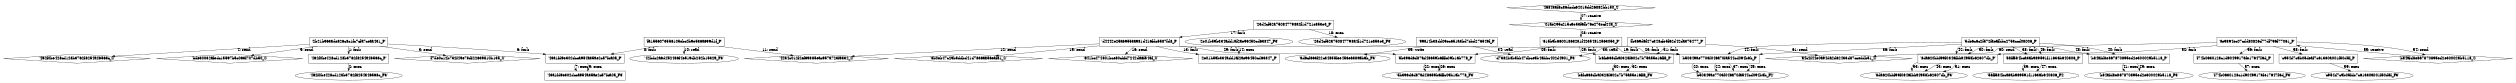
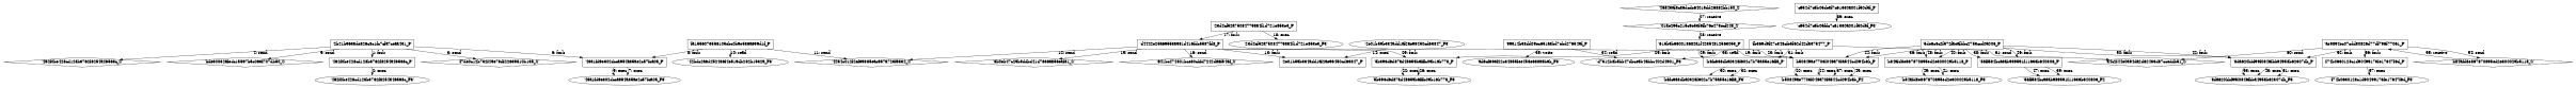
  digraph {
    engine=neato
    fixedsize=false
    fontsize=10
    nodesep=0.3
    rankdir=TB
    ranksep=0
    splines=true
    node [node_type=Process shape=box]
    "'2b21b963ade826c8c1fc7cfa7ceaa431_P'"
    "'462f0be428cd128b3762f8254a46568c_P'"
    "'f7de0c12b732f49e78df22639810b135_S'" [node_type=Socket shape=diamond]
    "'462f0be428cd128b3762f8254a46568c_S'" [node_type=Socket shape=diamond]
    "'bde30032afedc15597b5c063f707db50_S'" [node_type=Socket shape=diamond]
    "'43a1fd9e302dcca954a35ae2c57fca05_P'"
    "'462f0be428cd128b3762f8254a46568c_F3'" [node_type=File shape=ellipse]
-   "'43a1fd9e302dcca954a35ae2c57fca05_F3'" [node_type=File]
+   "'43a1fd9e302dcca954a35ae2c57fca05_F3'" [node_type=File shape=ellipse]
    "'fa1556073556105ebc0b9e536a699d1f_P'"
    "'42bdc2a6d452436f4e519db282b15329_F3'" [node_type=file shape=ellipse]
    "'4234c012f2ef69885eac957a723f9832_S'" [node_type=Socket shape=diamond]
    "'d4442e25a69553a981d416fdc5587fd8_P'"
    "'2e01b59b334add1af2ae96450cd63847_P'"
    "'3b0eb47c29b5ddbd41d7836aa56eaf81_S'" [node_type=Socket shape=diamond]
    "'641bc474801bce80cbfd7242da6f543f_S'" [node_type=Socket shape=diamond]
    "'b50849ae7703f046a70fa544cd094b6b_P'"
    "'5b396d6d87ad48659b6fffc09b16b778_P'"
    "'23d4cf52a750847798a4f1d721e853e3_P'"
    "'23d4cf52a750847798a4f1d721e853e3_F3'" [node_type=File shape=ellipse]
    "'b50849ae7703f046a70fa544cd094b6b_F2'" [node_type=File shape=ellipse]
    "'5b396d6d87ad48659b6fffc09b16b778_F3'" [node_type=File shape=ellipse]
    "'2e01b59b334add1af2ae96450cd63847_F3'" [node_type=File shape=ellipse]
    "'615b9b660018682a1f42354812563053_P'"
    "'b8fc668dba0328f602c7b75a55e16ff8_P'"
    "'b8fc668dba0328f602c7b75a55e16ff8_F3'" [node_type=File shape=ellipse]
    "'46843af8c86dcdc64015dd26882bb150_S'" [node_type=Socket shape=diamond]
    "'01ae295c215c9e53f9fb76e273ecf243_S'" [node_type=Socket shape=diamond]
    "'fb369d9f27c348cfe5f62d42da375477_P'"
-   "'d7382b8b5bb47dbce9b46bbc402d4901_F3'" [node_type=file shape=ellipse]
+   "'d7382b8b5bb47dbce9b46bbc402d4901_F3'" [node_type=file shape=ellipse label="'d7312b8b5bb47dbce9b46bbc402d4901_F3'"]
    "'a4c2f44e0a94da2d62433d87cceddb51_S'" [node_type=Socket shape=diamond]
    "'99a14b38dd09ec651a3bd7ebd276549f_P'"
    n32 [label="'ad6cf663f22c34855fee456e688a9b6b_F3'" node_type=file shape=ellipse]
    "'5de6c6c2f572faeafbbc2753ccd0a006_P'"
    "'58ff584bca3ab989591f11636b640806_P'"
    "'b84afd8e867870895ed2e300029b5118_P'"
    "'8da620bbf99f0846fbba4958b62307db_P'"
    "'58ff584bca3ab989591f11636b640806_F2'" [node_type=File shape=ellipse]
    "'b84afd8e867870895ed2e300029b5118_F3'" [node_type=File shape=ellipse]
    "'8da620bbf99f0846fbba4958b62307db_F3'" [node_type=File shape=ellipse]
    "'ae9894ec07cdd80826d77df796f77061_P'"
    "'b84afd8e867870895ed2e300029b5118_S'" [node_type=Socket shape=diamond]
    "'f74b0630128c1d90499173fe17647f6d_P'"
    "'c954d7c9b05deaf7c61330a001f50d5f_P'"
    "'f74b0630128c1d90499173fe17647f6d_F3'" [node_type=File shape=ellipse]
    n45 [label="'c954d7c9b05fdc7c61330a001f50d5f_F3'" node_type=File shape=ellipse]
    "'2b21b963ade826c8c1fc7cfa7ceaa431_P'" -> "'462f0be428cd128b3762f8254a46568c_P'" [label="1: fork"]
    "'2b21b963ade826c8c1fc7cfa7ceaa431_P'" -> "'f7de0c12b732f49e78df22639810b135_S'" [label="3: send"]
    "'2b21b963ade826c8c1fc7cfa7ceaa431_P'" -> "'462f0be428cd128b3762f8254a46568c_S'" [label="4: send"]
    "'2b21b963ade826c8c1fc7cfa7ceaa431_P'" -> "'bde30032afedc15597b5c063f707db50_S'" [label="5: send"]
    "'2b21b963ade826c8c1fc7cfa7ceaa431_P'" -> "'43a1fd9e302dcca954a35ae2c57fca05_P'" [label="6: fork"]
    "'462f0be428cd128b3762f8254a46568c_P'" -> "'462f0be428cd128b3762f8254a46568c_F3'" [label="2: exec"]
    "'43a1fd9e302dcca954a35ae2c57fca05_P'" -> "'43a1fd9e302dcca954a35ae2c57fca05_F3'" [label="7: exec"]
    "'43a1fd9e302dcca954a35ae2c57fca05_P'" -> "'43a1fd9e302dcca954a35ae2c57fca05_F3'" [label="9: exec"]
    "'fa1556073556105ebc0b9e536a699d1f_P'" -> "'43a1fd9e302dcca954a35ae2c57fca05_P'" [label="8: fork"]
    "'fa1556073556105ebc0b9e536a699d1f_P'" -> "'42bdc2a6d452436f4e519db282b15329_F3'" [label="10: read"]
    "'fa1556073556105ebc0b9e536a699d1f_P'" -> "'4234c012f2ef69885eac957a723f9832_S'" [label="11: send"]
    "'d4442e25a69553a981d416fdc5587fd8_P'" -> "'4234c012f2ef69885eac957a723f9832_S'" [label="12: send"]
    "'d4442e25a69553a981d416fdc5587fd8_P'" -> "'2e01b59b334add1af2ae96450cd63847_P'" [label="13: fork"]
    "'d4442e25a69553a981d416fdc5587fd8_P'" -> "'3b0eb47c29b5ddbd41d7836aa56eaf81_S'" [label="15: send"]
    "'d4442e25a69553a981d416fdc5587fd8_P'" -> "'641bc474801bce80cbfd7242da6f543f_S'" [label="16: send"]
    "'d4442e25a69553a981d416fdc5587fd8_P'" -> "'b50849ae7703f046a70fa544cd094b6b_P'" [label="19: fork"]
    "'d4442e25a69553a981d416fdc5587fd8_P'" -> "'5b396d6d87ad48659b6fffc09b16b778_P'" [label="29: fork"]
    "'b50849ae7703f046a70fa544cd094b6b_P'" -> "'b50849ae7703f046a70fa544cd094b6b_F2'" [label="20: exec"]
    "'b50849ae7703f046a70fa544cd094b6b_P'" -> "'b50849ae7703f046a70fa544cd094b6b_F2'" [label="24: exec"]
    "'b50849ae7703f046a70fa544cd094b6b_P'" -> "'b50849ae7703f046a70fa544cd094b6b_F2'" [label="37: exec"]
    "'b50849ae7703f046a70fa544cd094b6b_P'" -> "'b50849ae7703f046a70fa544cd094b6b_F2'" [label="45: exec"]
    "'5b396d6d87ad48659b6fffc09b16b778_P'" -> "'5b396d6d87ad48659b6fffc09b16b778_F3'" [label="22: exec"]
    "'5b396d6d87ad48659b6fffc09b16b778_P'" -> "'5b396d6d87ad48659b6fffc09b16b778_F3'" [label="26: exec"]
    "'23d4cf52a750847798a4f1d721e853e3_P'" -> "'d4442e25a69553a981d416fdc5587fd8_P'" [label="17: fork"]
    "'23d4cf52a750847798a4f1d721e853e3_P'" -> "'23d4cf52a750847798a4f1d721e853e3_F3'" [label="18: exec"]
    "'2e01b59b334add1af2ae96450cd63847_F3'" -> "'2e01b59b334add1af2ae96450cd63847_P'" [label="14: exec"]
    "'615b9b660018682a1f42354812563053_P'" -> "'b50849ae7703f046a70fa544cd094b6b_P'" [label="23: fork"]
    "'615b9b660018682a1f42354812563053_P'" -> "'5b396d6d87ad48659b6fffc09b16b778_P'" [label="25: fork"]
    "'615b9b660018682a1f42354812563053_P'" -> "'b8fc668dba0328f602c7b75a55e16ff8_P'" [label="29: fork"]
    "'b8fc668dba0328f602c7b75a55e16ff8_P'" -> "'b8fc668dba0328f602c7b75a55e16ff8_F3'" [label="30: exec"]
    "'b8fc668dba0328f602c7b75a55e16ff8_P'" -> "'b8fc668dba0328f602c7b75a55e16ff8_F3'" [label="32: exec"]
    "'46843af8c86dcdc64015dd26882bb150_S'" -> "'01ae295c215c9e53f9fb76e273ecf243_S'" [label="27: receive"]
    "'01ae295c215c9e53f9fb76e273ecf243_S'" -> "'615b9b660018682a1f42354812563053_P'" [label="28: receive"]
    "'fb369d9f27c348cfe5f62d42da375477_P'" -> "'b8fc668dba0328f602c7b75a55e16ff8_P'" [label="31: fork"]
    "'fb369d9f27c348cfe5f62d42da375477_P'" -> "'d7382b8b5bb47dbce9b46bbc402d4901_F3'" [label="33: read"]
    "'fb369d9f27c348cfe5f62d42da375477_P'" -> "'a4c2f44e0a94da2d62433d87cceddb51_S'" [label="61: send"]
    "'99a14b38dd09ec651a3bd7ebd276549f_P'" -> "'d7382b8b5bb47dbce9b46bbc402d4901_F3'" [label="34: read"]
    "'99a14b38dd09ec651a3bd7ebd276549f_P'" -> n32 [label="35: write"]
    "'5de6c6c2f572faeafbbc2753ccd0a006_P'" -> "'b50849ae7703f046a70fa544cd094b6b_P'" [label="36: fork"]
    "'5de6c6c2f572faeafbbc2753ccd0a006_P'" -> "'b50849ae7703f046a70fa544cd094b6b_P'" [label="44: fork"]
    "'5de6c6c2f572faeafbbc2753ccd0a006_P'" -> "'58ff584bca3ab989591f11636b640806_P'" [label="38: fork"]
    "'5de6c6c2f572faeafbbc2753ccd0a006_P'" -> "'58ff584bca3ab989591f11636b640806_P'" [label="46: fork"]
    "'5de6c6c2f572faeafbbc2753ccd0a006_P'" -> "'b84afd8e867870895ed2e300029b5118_P'" [label="40: fork"]
    "'5de6c6c2f572faeafbbc2753ccd0a006_P'" -> "'b84afd8e867870895ed2e300029b5118_P'" [label="48: fork"]
    "'5de6c6c2f572faeafbbc2753ccd0a006_P'" -> "'8da620bbf99f0846fbba4958b62307db_P'" [label="42: fork"]
    "'5de6c6c2f572faeafbbc2753ccd0a006_P'" -> "'8da620bbf99f0846fbba4958b62307db_P'" [label="50: fork"]
    "'58ff584bca3ab989591f11636b640806_P'" -> "'58ff584bca3ab989591f11636b640806_F2'" [label="39: exec"]
    "'58ff584bca3ab989591f11636b640806_P'" -> "'58ff584bca3ab989591f11636b640806_F2'" [label="47: exec"]
    "'b84afd8e867870895ed2e300029b5118_P'" -> "'b84afd8e867870895ed2e300029b5118_F3'" [label="41: exec"]
    "'b84afd8e867870895ed2e300029b5118_P'" -> "'b84afd8e867870895ed2e300029b5118_F3'" [label="49: exec"]
    "'8da620bbf99f0846fbba4958b62307db_P'" -> "'8da620bbf99f0846fbba4958b62307db_F3'" [label="43: exec"]
    "'8da620bbf99f0846fbba4958b62307db_P'" -> "'8da620bbf99f0846fbba4958b62307db_F3'" [label="51: exec"]
    "'8da620bbf99f0846fbba4958b62307db_P'" -> "'8da620bbf99f0846fbba4958b62307db_F3'" [label="53: exec"]
    "'ae9894ec07cdd80826d77df796f77061_P'" -> "'a4c2f44e0a94da2d62433d87cceddb51_S'" [label="60: send"]
    "'ae9894ec07cdd80826d77df796f77061_P'" -> "'8da620bbf99f0846fbba4958b62307db_P'" [label="52: fork"]
    "'ae9894ec07cdd80826d77df796f77061_P'" -> "'b84afd8e867870895ed2e300029b5118_S'" [label="54: send"]
    "'ae9894ec07cdd80826d77df796f77061_P'" -> "'f74b0630128c1d90499173fe17647f6d_P'" [label="56: fork"]
-   "'ae9894ec07cdd80826d77df796f77061_P'" -> "'c954d7c9b05deaf7c61330a001f50d5f_P'" [label="58: fork"]
    "'b84afd8e867870895ed2e300029b5118_S'" -> "'ae9894ec07cdd80826d77df796f77061_P'" [label="55: receive"]
    "'f74b0630128c1d90499173fe17647f6d_P'" -> "'f74b0630128c1d90499173fe17647f6d_F3'" [label="57: exec"]
    "'c954d7c9b05deaf7c61330a001f50d5f_P'" -> n45 [label="59: exec"]
  }
